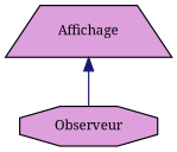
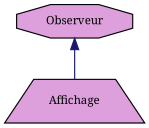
  digraph {
    fontname="Noto Serif"
    node [color=black fillcolor=plum fontname="Noto Serif" fontsize=10 style=filled]
    n1 [fontcolor=black height=0.2 label=Affichage shape=trapezium width=0.4]
    n2 [height=0.2 label=Observeur shape=octagon width=0.4]
-   n1 -> n2 [color=midnightblue dir=back fontname="Noto Serif" fontsize=10 labelfontname=Helvetica labelfontsize=10 style=solid]
+   n2 -> n1 [color=midnightblue dir=back fontname="Noto Serif" fontsize=10 labelfontname=Helvetica labelfontsize=10 style=solid]
  }
